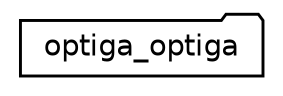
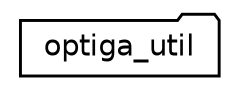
  digraph {
    rankdir=LR
-   n1 [color=black fillcolor=white fontname=Helvetica fontsize=10 height=0.2 label=optiga_optiga shape=folder style=filled width=0.4]
+   n1 [color=black fillcolor=white fontname=Helvetica fontsize=10 height=0.2 label=optiga_util shape=folder style=filled width=0.4]
  }
